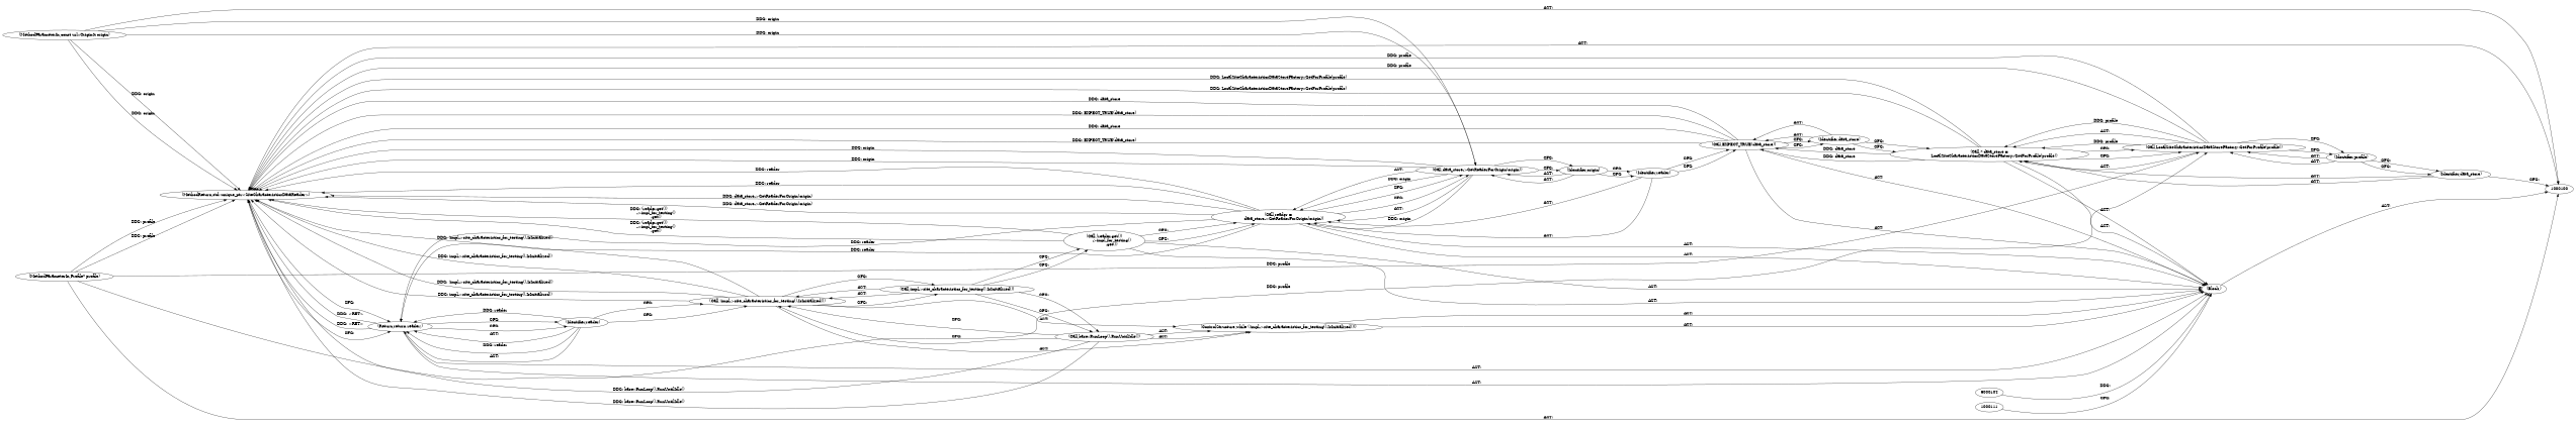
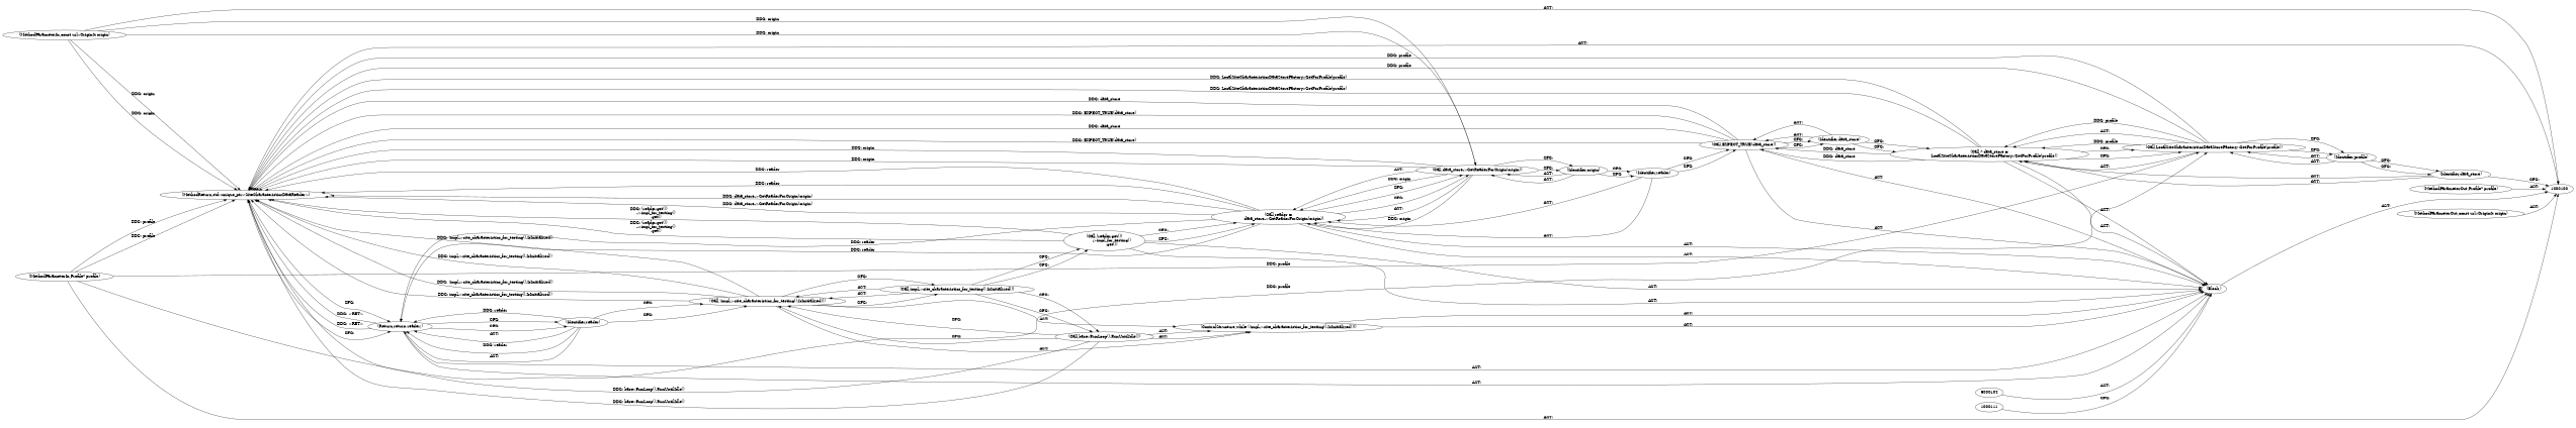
  digraph {
    rankdir=LR
    n1 [label="(MethodReturn,std::unique_ptr<SiteCharacteristicsDataReader>)"]
    n2 [label="(Return,return reader;)"]
    1000100
    n4 [label="(Block,)"]
    n5 [label="(Identifier,reader)"]
    n6 [label="(Call,(reader.get())\n            ->impl_for_testing()\n            .get())"]
    n7 [label="(Call,reader =\n         data_store->GetReaderForOrigin(origin))"]
    n8 [label="(Call,data_store->GetReaderForOrigin(origin))"]
    n9 [label="(Call,!impl->site_characteristics_for_testing().IsInitialized())"]
    n10 [label="(Call,impl->site_characteristics_for_testing().IsInitialized())"]
    n11 [label="(ControlStructure,while (!impl->site_characteristics_for_testing().IsInitialized()))"]
    n12 [label="(Call,base::RunLoop().RunUntilIdle())"]
    n13 [label="(MethodParameterIn,Profile* profile)"]
    n14 [label="(Call,LocalSiteCharacteristicsDataStoreFactory::GetForProfile(profile))"]
    n15 [label="(Call,* data_store =\n        LocalSiteCharacteristicsDataStoreFactory::GetForProfile(profile))"]
    n16 [label="(Identifier,profile)"]
+   n17 [label="(MethodParameterOut,Profile* profile)"]
    n18 [label="(MethodParameterIn,const url::Origin& origin)"]
    n19 [label="(Identifier,origin)"]
+   n20 [label="(MethodParameterOut,const url::Origin& origin)"]
    n21 [label="(Call,EXPECT_TRUE(data_store))"]
    n22 [label="(Identifier,data_store)"]
    n23 [label="(Identifier,data_store)"]
    n24 [label="(Identifier,reader)"]
    n25 [label=6000104]
    1000111
    n1 -> n2 [label="CFG: "]
    n1 -> n2 [label="CFG: "]
    n1 -> 1000100 [label="AST: "]
    n2 -> n1 [label="DDG: <RET>"]
    n2 -> n1 [label="DDG: <RET>"]
    n2 -> n4 [label="AST: "]
    n2 -> n4 [label="AST: "]
    n2 -> n5 [label="CFG: "]
    n2 -> n5 [label="CFG: "]
    n4 -> 1000100 [label="AST: "]
    n5 -> n2 [label="AST: "]
    n5 -> n2 [label="DDG: reader"]
    n5 -> n2 [label="AST: "]
    n5 -> n2 [label="DDG: reader"]
    n5 -> n9 [label="CFG: "]
    n5 -> n9 [label="CFG: "]
    n6 -> n1 [label="DDG: (reader.get())\n            ->impl_for_testing()\n            .get()"]
    n6 -> n1 [label="DDG: (reader.get())\n            ->impl_for_testing()\n            .get()"]
    n6 -> n4 [label="AST: "]
    n6 -> n4 [label="AST: "]
    n6 -> n7 [label="CFG: "]
    n6 -> n7 [label="CFG: "]
    n7 -> n1 [label="DDG: data_store->GetReaderForOrigin(origin)"]
    n7 -> n1 [label="DDG: reader"]
    n7 -> n1 [label="DDG: data_store->GetReaderForOrigin(origin)"]
    n7 -> n1 [label="DDG: reader"]
    n7 -> n2 [label="DDG: reader"]
    n7 -> n2 [label="DDG: reader"]
    n7 -> n4 [label="AST: "]
    n7 -> n4 [label="AST: "]
    n7 -> n8 [label="CFG: "]
    n7 -> n8 [label="CFG: "]
    n8 -> n1 [label="DDG: origin"]
    n8 -> n1 [label="DDG: origin"]
    n8 -> n7 [label="AST: "]
    n8 -> n7 [label="DDG: origin"]
    n8 -> n7 [label="AST: "]
    n8 -> n7 [label="DDG: origin"]
    n8 -> n19 [label="CFG: "]
    n8 -> n19 [label="CFG: "]
    n9 -> n1 [label="DDG: !impl->site_characteristics_for_testing().IsInitialized()"]
    n9 -> n1 [label="DDG: impl->site_characteristics_for_testing().IsInitialized()"]
    n9 -> n1 [label="DDG: !impl->site_characteristics_for_testing().IsInitialized()"]
    n9 -> n1 [label="DDG: impl->site_characteristics_for_testing().IsInitialized()"]
    n9 -> n10 [label="CFG: "]
    n9 -> n10 [label="CFG: "]
    n9 -> n11 [label="AST: "]
    n9 -> n11 [label="AST: "]
    n10 -> n6 [label="CFG: "]
    n10 -> n6 [label="CFG: "]
    n10 -> n9 [label="AST: "]
    n10 -> n9 [label="AST: "]
    n10 -> n12 [label="CFG: "]
    n10 -> n12 [label="CFG: "]
    n11 -> n4 [label="AST: "]
    n11 -> n4 [label="AST: "]
    n12 -> n1 [label="DDG: base::RunLoop().RunUntilIdle()"]
    n12 -> n1 [label="DDG: base::RunLoop().RunUntilIdle()"]
    n12 -> n9 [label="CFG: "]
    n12 -> n9 [label="CFG: "]
    n12 -> n11 [label="AST: "]
    n12 -> n11 [label="AST: "]
    n13 -> n1 [label="DDG: profile"]
    n13 -> n1 [label="DDG: profile"]
    n13 -> 1000100 [label="AST: "]
    n13 -> n14 [label="DDG: profile"]
    n13 -> n14 [label="DDG: profile"]
    n14 -> n1 [label="DDG: profile"]
    n14 -> n1 [label="DDG: profile"]
    n14 -> n15 [label="AST: "]
    n14 -> n15 [label="DDG: profile"]
    n14 -> n15 [label="AST: "]
    n14 -> n15 [label="DDG: profile"]
    n14 -> n16 [label="CFG: "]
    n14 -> n16 [label="CFG: "]
    n15 -> n1 [label="DDG: LocalSiteCharacteristicsDataStoreFactory::GetForProfile(profile)"]
    n15 -> n1 [label="DDG: LocalSiteCharacteristicsDataStoreFactory::GetForProfile(profile)"]
    n15 -> n4 [label="AST: "]
    n15 -> n4 [label="AST: "]
    n15 -> n14 [label="CFG: "]
    n15 -> n14 [label="CFG: "]
    n15 -> n21 [label="DDG: data_store"]
    n15 -> n21 [label="DDG: data_store"]
    n16 -> n14 [label="AST: "]
    n16 -> n14 [label="AST: "]
    n16 -> n23 [label="CFG: "]
    n16 -> n23 [label="CFG: "]
+   n17 -> 1000100 [label="AST: "]
    n18 -> n1 [label="DDG: origin"]
    n18 -> n1 [label="DDG: origin"]
    n18 -> 1000100 [label="AST: "]
    n18 -> n8 [label="DDG: origin"]
    n18 -> n8 [label="DDG: origin"]
    n19 -> n8 [label="AST: "]
    n19 -> n8 [label="AST: "]
    n19 -> n24 [label="CFG: "]
    n19 -> n24 [label="CFG: "]
+   n20 -> 1000100 [label="AST: "]
    n21 -> n1 [label="DDG: EXPECT_TRUE(data_store)"]
    n21 -> n1 [label="DDG: data_store"]
    n21 -> n1 [label="DDG: EXPECT_TRUE(data_store)"]
    n21 -> n1 [label="DDG: data_store"]
    n21 -> n4 [label="AST: "]
    n21 -> n4 [label="AST: "]
    n21 -> n22 [label="CFG: "]
    n21 -> n22 [label="CFG: "]
    n22 -> n15 [label="CFG: "]
    n22 -> n15 [label="CFG: "]
    n22 -> n21 [label="AST: "]
    n22 -> n21 [label="AST: "]
    n23 -> 1000100 [label="CFG: "]
    n23 -> n15 [label="AST: "]
    n23 -> n15 [label="AST: "]
    n24 -> n7 [label="AST: "]
    n24 -> n7 [label="AST: "]
    n24 -> n21 [label="CFG: "]
    n24 -> n21 [label="CFG: "]
-   n25 -> n4 [label="DDG: "]
+   n25 -> n4 [label="AST: "]
    1000111 -> n4 [label="CFG: "]
  }
